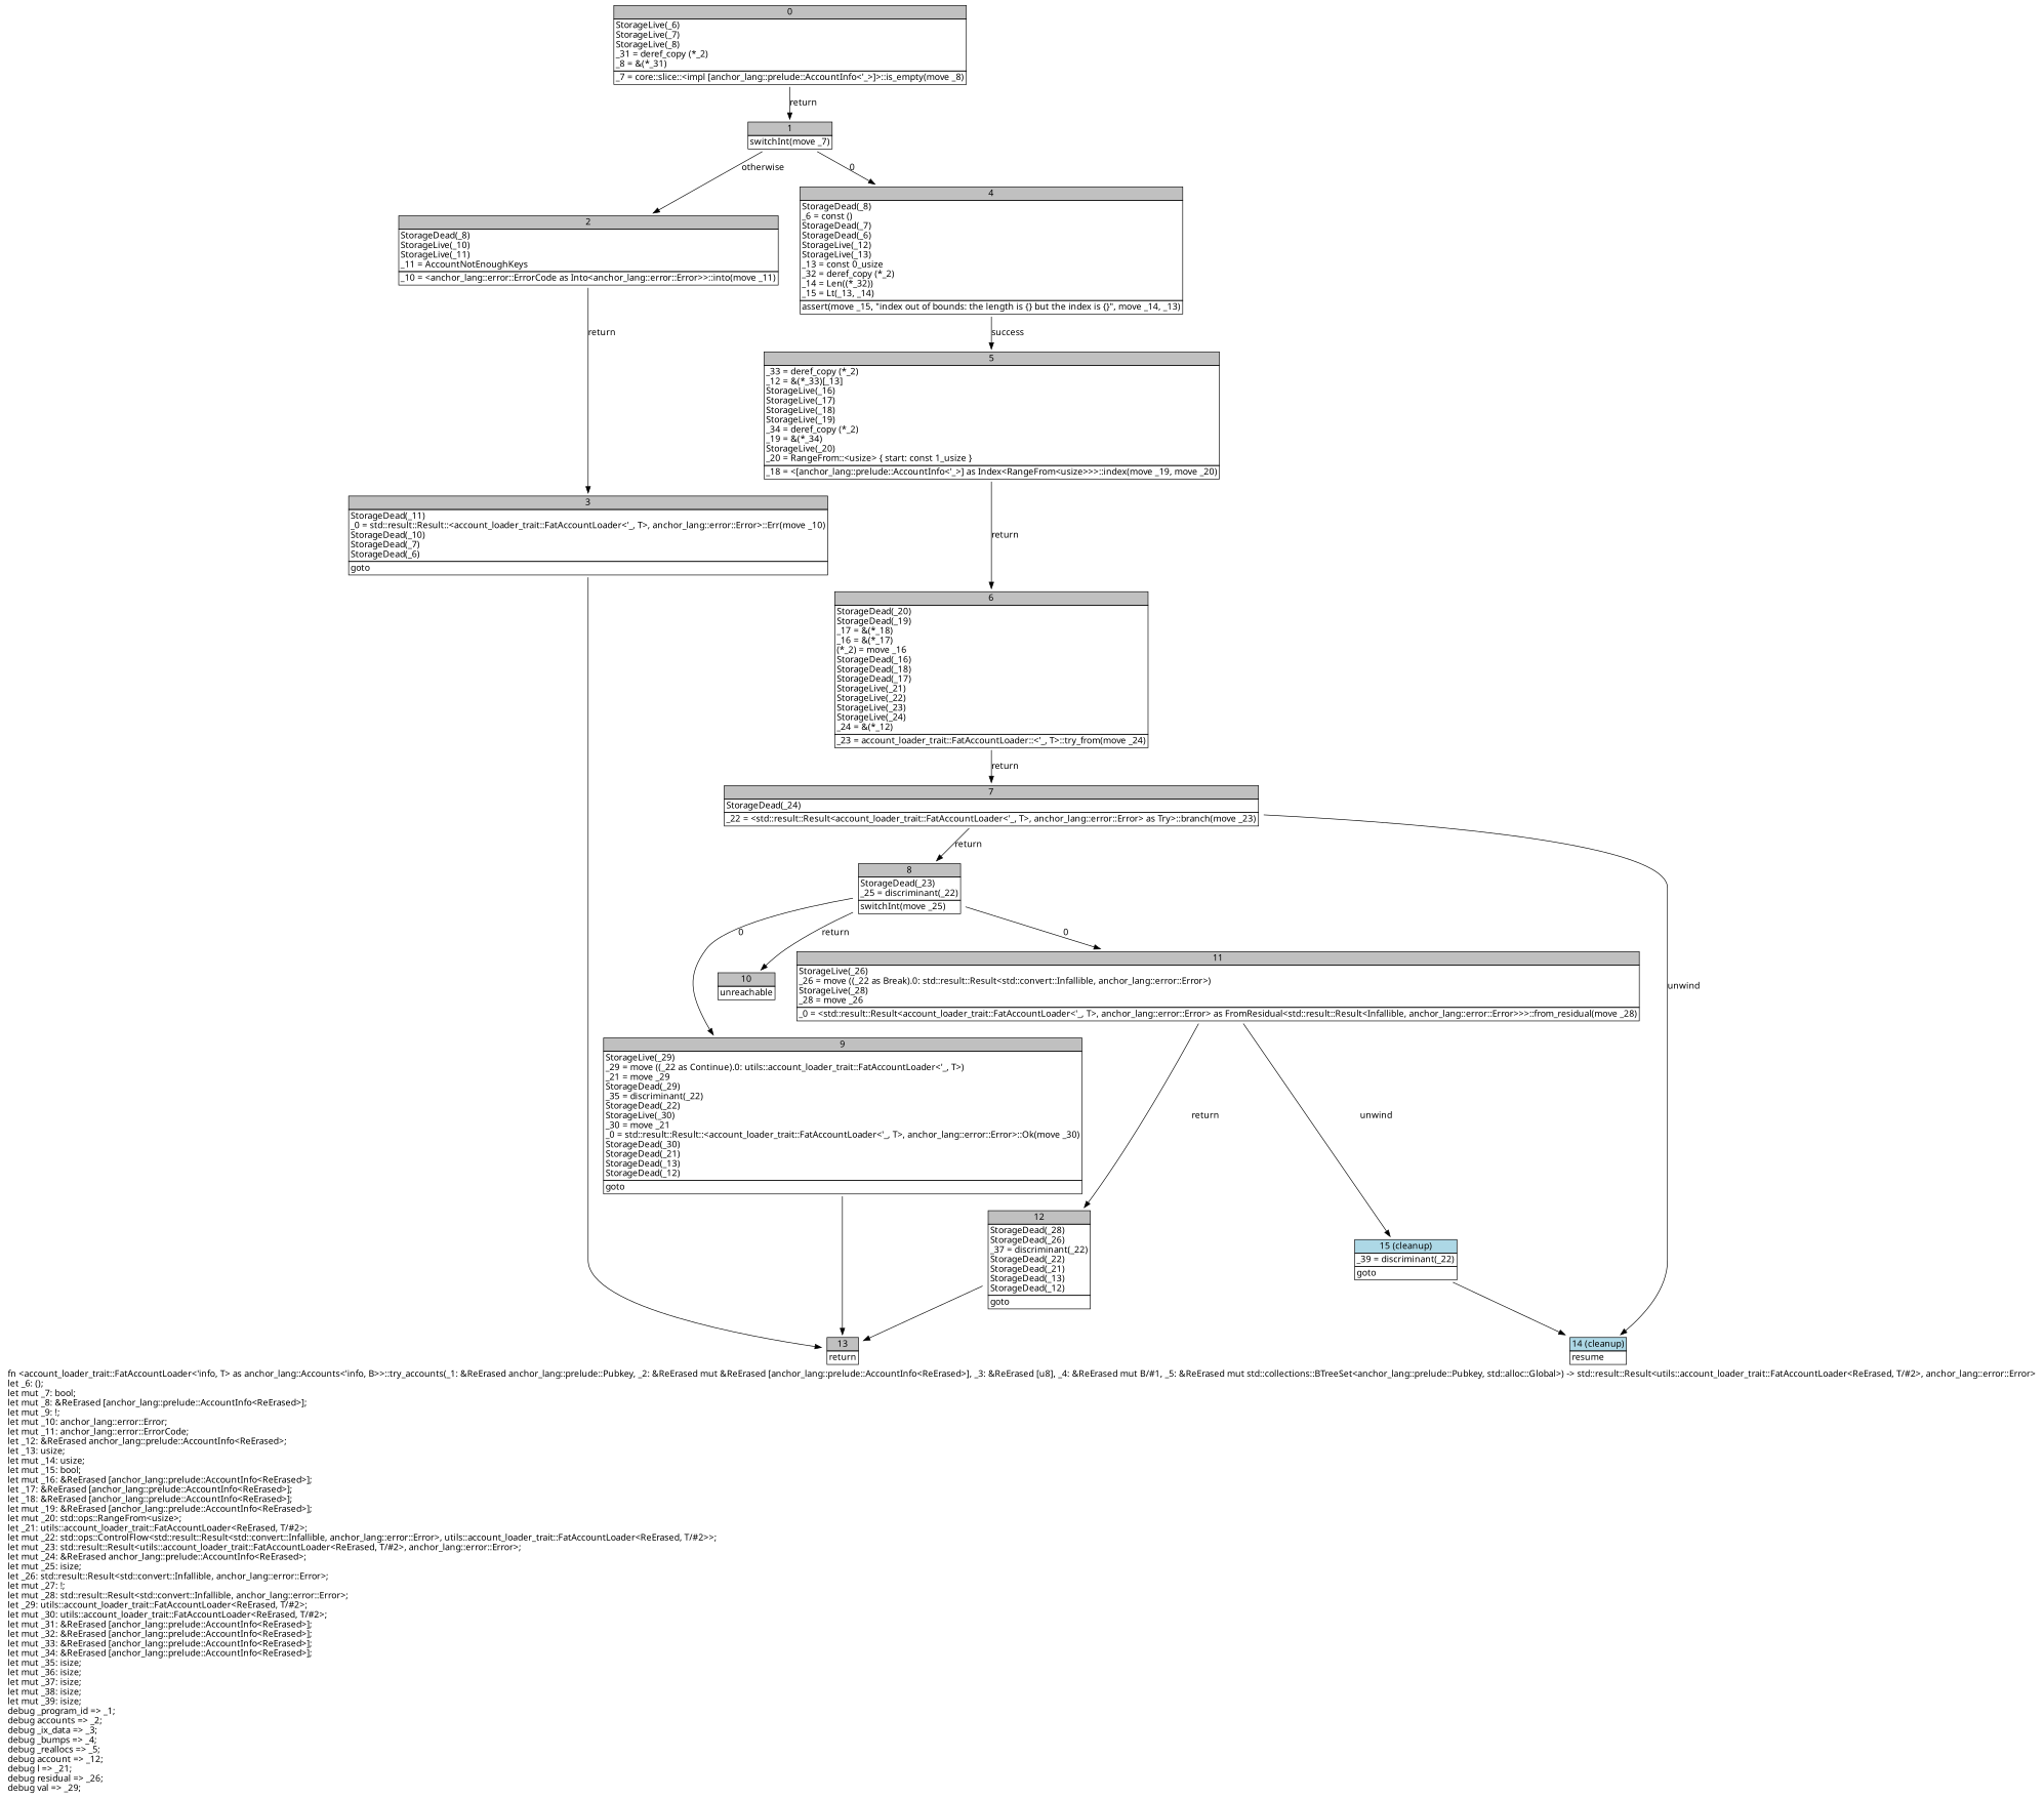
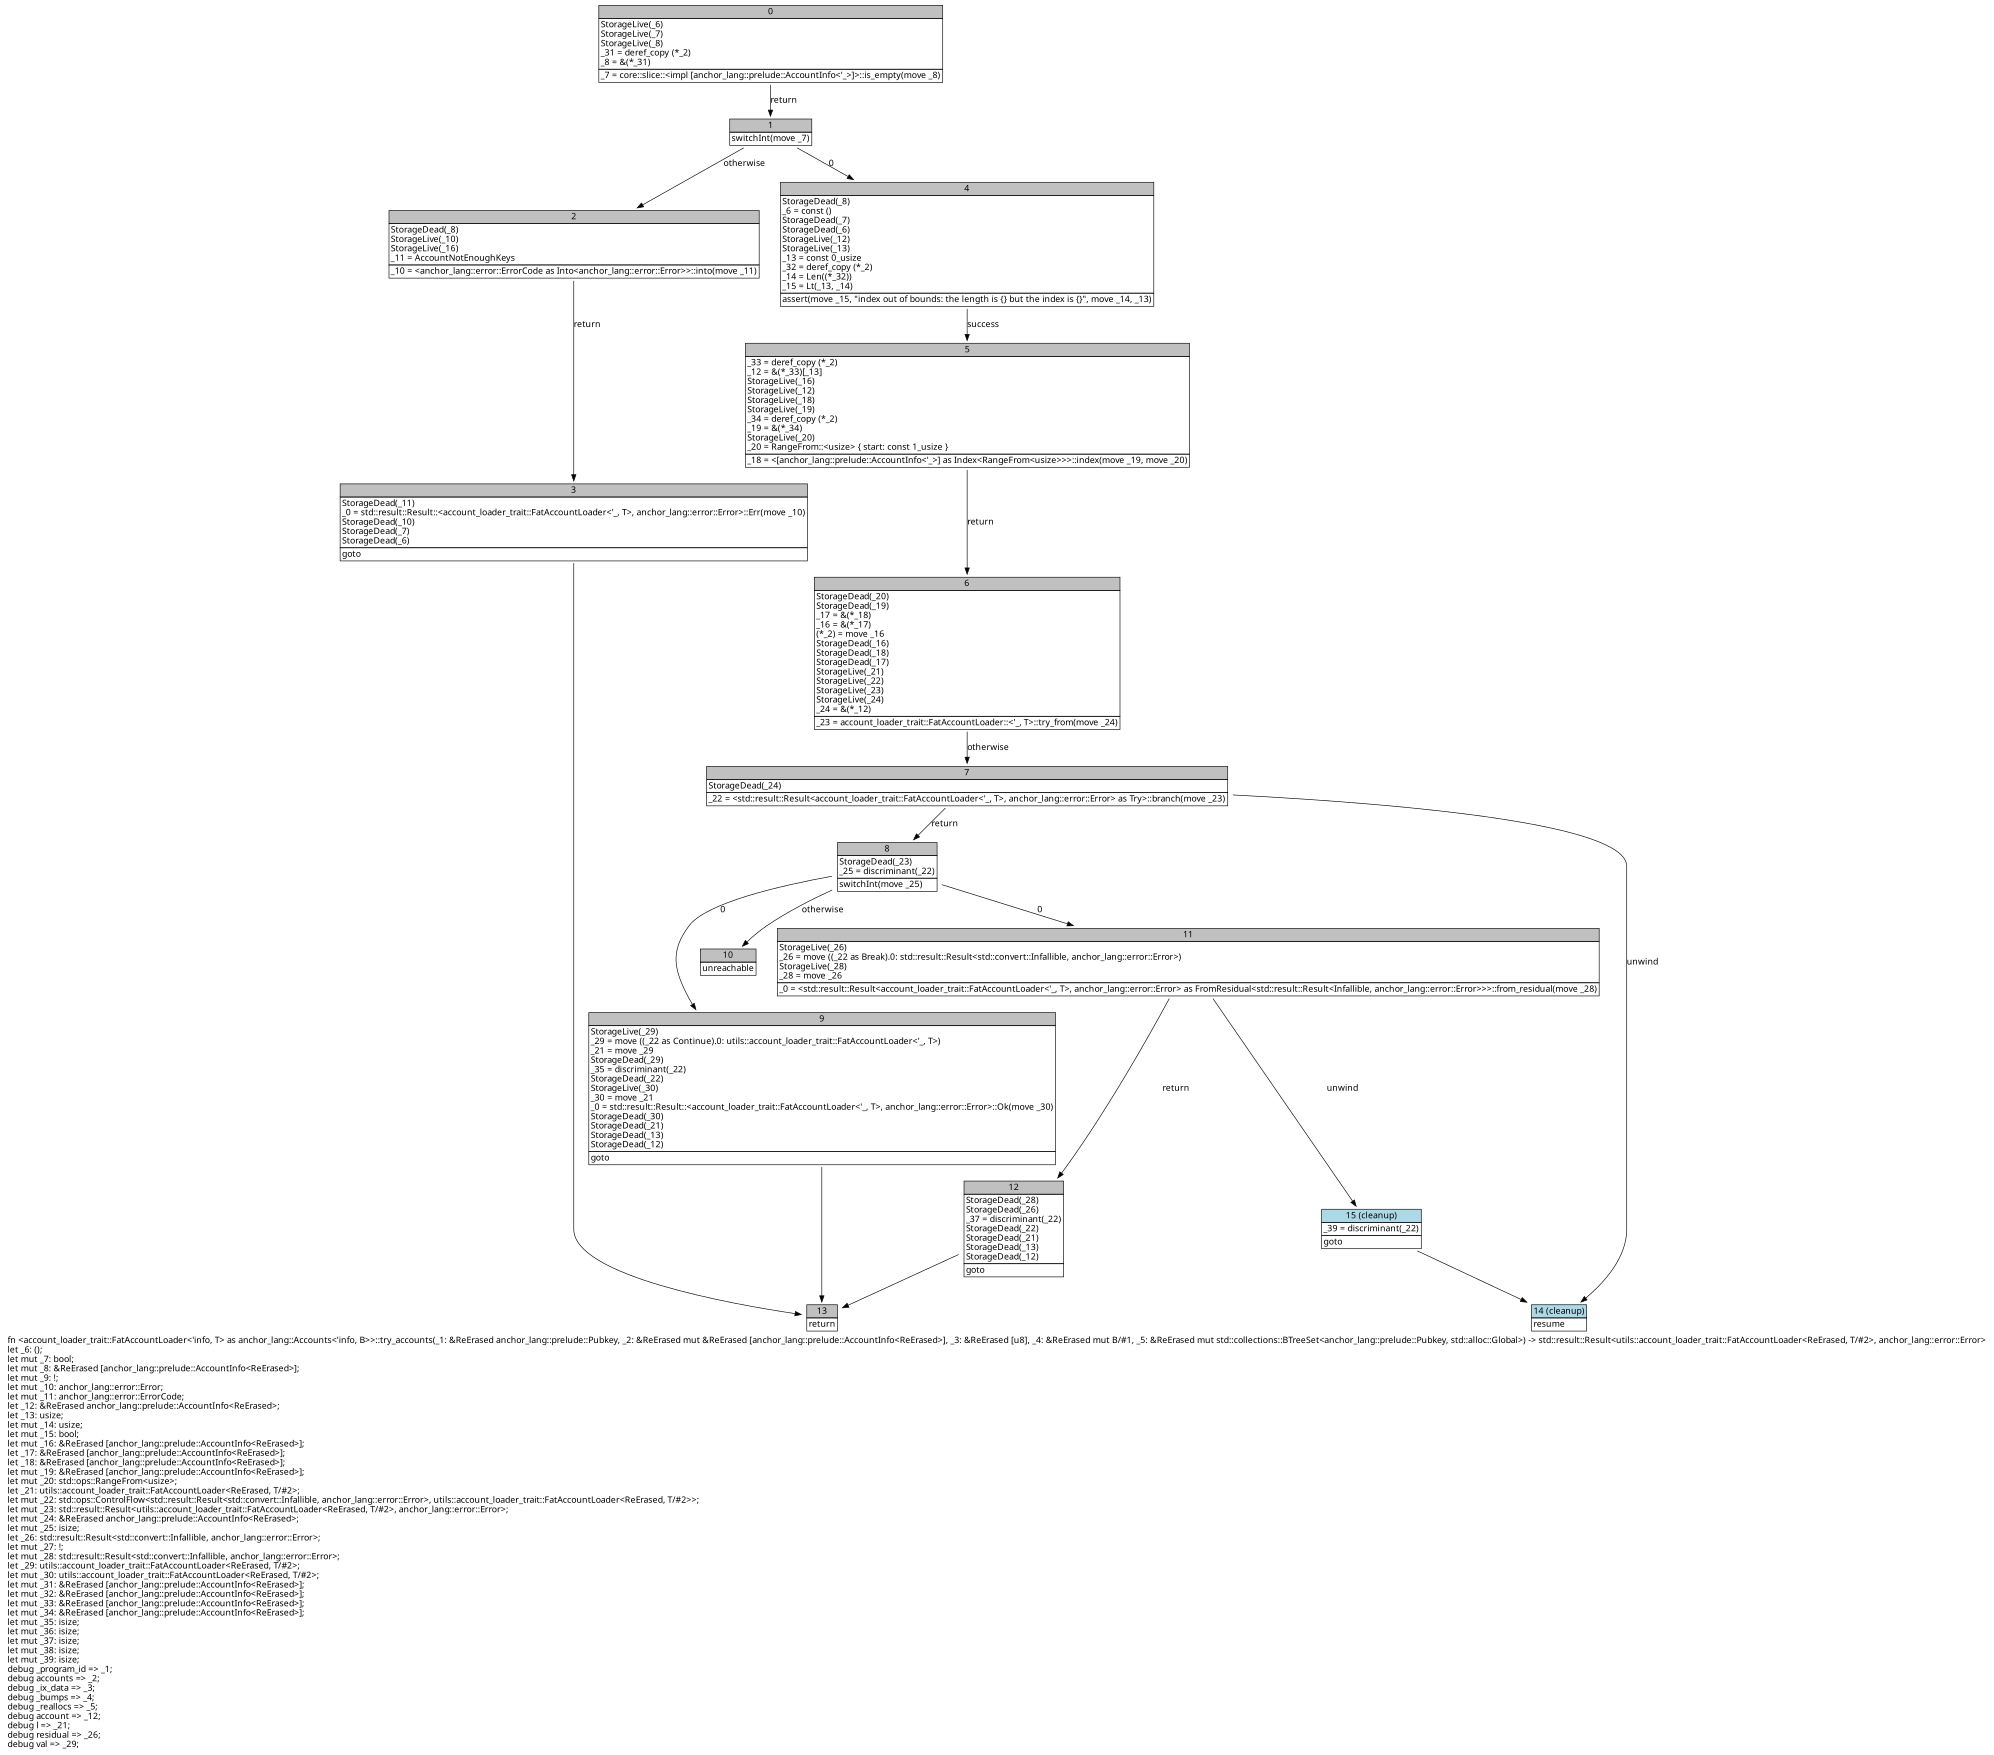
  digraph {
    fontname="Noto Sans"
    label=<fn &lt;account_loader_trait::FatAccountLoader&lt;'info, T&gt; as anchor_lang::Accounts&lt;'info, B&gt;&gt;::try_accounts(_1: &amp;ReErased anchor_lang::prelude::Pubkey, _2: &amp;ReErased mut &amp;ReErased [anchor_lang::prelude::AccountInfo&lt;ReErased&gt;], _3: &amp;ReErased [u8], _4: &amp;ReErased mut B/#1, _5: &amp;ReErased mut std::collections::BTreeSet&lt;anchor_lang::prelude::Pubkey, std::alloc::Global&gt;) -&gt; std::result::Result&lt;utils::account_loader_trait::FatAccountLoader&lt;ReErased, T/#2&gt;, anchor_lang::error::Error&gt;<br align="left"/>let _6: ();<br align="left"/>let mut _7: bool;<br align="left"/>let mut _8: &amp;ReErased [anchor_lang::prelude::AccountInfo&lt;ReErased&gt;];<br align="left"/>let mut _9: !;<br align="left"/>let mut _10: anchor_lang::error::Error;<br align="left"/>let mut _11: anchor_lang::error::ErrorCode;<br align="left"/>let _12: &amp;ReErased anchor_lang::prelude::AccountInfo&lt;ReErased&gt;;<br align="left"/>let _13: usize;<br align="left"/>let mut _14: usize;<br align="left"/>let mut _15: bool;<br align="left"/>let mut _16: &amp;ReErased [anchor_lang::prelude::AccountInfo&lt;ReErased&gt;];<br align="left"/>let _17: &amp;ReErased [anchor_lang::prelude::AccountInfo&lt;ReErased&gt;];<br align="left"/>let _18: &amp;ReErased [anchor_lang::prelude::AccountInfo&lt;ReErased&gt;];<br align="left"/>let mut _19: &amp;ReErased [anchor_lang::prelude::AccountInfo&lt;ReErased&gt;];<br align="left"/>let mut _20: std::ops::RangeFrom&lt;usize&gt;;<br align="left"/>let _21: utils::account_loader_trait::FatAccountLoader&lt;ReErased, T/#2&gt;;<br align="left"/>let mut _22: std::ops::ControlFlow&lt;std::result::Result&lt;std::convert::Infallible, anchor_lang::error::Error&gt;, utils::account_loader_trait::FatAccountLoader&lt;ReErased, T/#2&gt;&gt;;<br align="left"/>let mut _23: std::result::Result&lt;utils::account_loader_trait::FatAccountLoader&lt;ReErased, T/#2&gt;, anchor_lang::error::Error&gt;;<br align="left"/>let mut _24: &amp;ReErased anchor_lang::prelude::AccountInfo&lt;ReErased&gt;;<br align="left"/>let mut _25: isize;<br align="left"/>let _26: std::result::Result&lt;std::convert::Infallible, anchor_lang::error::Error&gt;;<br align="left"/>let mut _27: !;<br align="left"/>let mut _28: std::result::Result&lt;std::convert::Infallible, anchor_lang::error::Error&gt;;<br align="left"/>let _29: utils::account_loader_trait::FatAccountLoader&lt;ReErased, T/#2&gt;;<br align="left"/>let mut _30: utils::account_loader_trait::FatAccountLoader&lt;ReErased, T/#2&gt;;<br align="left"/>let mut _31: &amp;ReErased [anchor_lang::prelude::AccountInfo&lt;ReErased&gt;];<br align="left"/>let mut _32: &amp;ReErased [anchor_lang::prelude::AccountInfo&lt;ReErased&gt;];<br align="left"/>let mut _33: &amp;ReErased [anchor_lang::prelude::AccountInfo&lt;ReErased&gt;];<br align="left"/>let mut _34: &amp;ReErased [anchor_lang::prelude::AccountInfo&lt;ReErased&gt;];<br align="left"/>let mut _35: isize;<br align="left"/>let mut _36: isize;<br align="left"/>let mut _37: isize;<br align="left"/>let mut _38: isize;<br align="left"/>let mut _39: isize;<br align="left"/>debug _program_id =&gt; _1;<br align="left"/>debug accounts =&gt; _2;<br align="left"/>debug _ix_data =&gt; _3;<br align="left"/>debug _bumps =&gt; _4;<br align="left"/>debug _reallocs =&gt; _5;<br align="left"/>debug account =&gt; _12;<br align="left"/>debug l =&gt; _21;<br align="left"/>debug residual =&gt; _26;<br align="left"/>debug val =&gt; _29;<br align="left"/>>
    node [fontname="Noto Sans" shape=none]
    edge [fontname="Noto Sans"]
    n1 [label=<<table border="0" cellborder="1" cellspacing="0"><tr><td bgcolor="gray" align="center" colspan="1">0</td></tr><tr><td align="left" balign="left">StorageLive(_6)<br/>StorageLive(_7)<br/>StorageLive(_8)<br/>_31 = deref_copy (*_2)<br/>_8 = &amp;(*_31)<br/></td></tr><tr><td align="left">_7 = core::slice::&lt;impl [anchor_lang::prelude::AccountInfo&lt;'_&gt;]&gt;::is_empty(move _8)</td></tr></table>>]
    n2 [label=<<table border="0" cellborder="1" cellspacing="0"><tr><td bgcolor="gray" align="center" colspan="1">1</td></tr><tr><td align="left">switchInt(move _7)</td></tr></table>>]
-   n3 [label=<<table border="0" cellborder="1" cellspacing="0"><tr><td bgcolor="gray" align="center" colspan="1">2</td></tr><tr><td align="left" balign="left">StorageDead(_8)<br/>StorageLive(_10)<br/>StorageLive(_11)<br/>_11 = AccountNotEnoughKeys<br/></td></tr><tr><td align="left">_10 = &lt;anchor_lang::error::ErrorCode as Into&lt;anchor_lang::error::Error&gt;&gt;::into(move _11)</td></tr></table>>]
+   n3 [label=<<table border="0" cellborder="1" cellspacing="0"><tr><td bgcolor="gray" align="center" colspan="1">2</td></tr><tr><td align="left" balign="left">StorageDead(_8)<br/>StorageLive(_10)<br/>StorageLive(_16)<br/>_11 = AccountNotEnoughKeys<br/></td></tr><tr><td align="left">_10 = &lt;anchor_lang::error::ErrorCode as Into&lt;anchor_lang::error::Error&gt;&gt;::into(move _11)</td></tr></table>>]
    n4 [label=<<table border="0" cellborder="1" cellspacing="0"><tr><td bgcolor="gray" align="center" colspan="1">4</td></tr><tr><td align="left" balign="left">StorageDead(_8)<br/>_6 = const ()<br/>StorageDead(_7)<br/>StorageDead(_6)<br/>StorageLive(_12)<br/>StorageLive(_13)<br/>_13 = const 0_usize<br/>_32 = deref_copy (*_2)<br/>_14 = Len((*_32))<br/>_15 = Lt(_13, _14)<br/></td></tr><tr><td align="left">assert(move _15, &quot;index out of bounds: the length is {} but the index is {}&quot;, move _14, _13)</td></tr></table>>]
    n5 [label=<<table border="0" cellborder="1" cellspacing="0"><tr><td bgcolor="gray" align="center" colspan="1">3</td></tr><tr><td align="left" balign="left">StorageDead(_11)<br/>_0 = std::result::Result::&lt;account_loader_trait::FatAccountLoader&lt;'_, T&gt;, anchor_lang::error::Error&gt;::Err(move _10)<br/>StorageDead(_10)<br/>StorageDead(_7)<br/>StorageDead(_6)<br/></td></tr><tr><td align="left">goto</td></tr></table>>]
-   n6 [label=<<table border="0" cellborder="1" cellspacing="0"><tr><td bgcolor="gray" align="center" colspan="1">5</td></tr><tr><td align="left" balign="left">_33 = deref_copy (*_2)<br/>_12 = &amp;(*_33)[_13]<br/>StorageLive(_16)<br/>StorageLive(_17)<br/>StorageLive(_18)<br/>StorageLive(_19)<br/>_34 = deref_copy (*_2)<br/>_19 = &amp;(*_34)<br/>StorageLive(_20)<br/>_20 = RangeFrom::&lt;usize&gt; { start: const 1_usize }<br/></td></tr><tr><td align="left">_18 = &lt;[anchor_lang::prelude::AccountInfo&lt;'_&gt;] as Index&lt;RangeFrom&lt;usize&gt;&gt;&gt;::index(move _19, move _20)</td></tr></table>>]
+   n6 [label=<<table border="0" cellborder="1" cellspacing="0"><tr><td bgcolor="gray" align="center" colspan="1">5</td></tr><tr><td align="left" balign="left">_33 = deref_copy (*_2)<br/>_12 = &amp;(*_33)[_13]<br/>StorageLive(_16)<br/>StorageLive(_12)<br/>StorageLive(_18)<br/>StorageLive(_19)<br/>_34 = deref_copy (*_2)<br/>_19 = &amp;(*_34)<br/>StorageLive(_20)<br/>_20 = RangeFrom::&lt;usize&gt; { start: const 1_usize }<br/></td></tr><tr><td align="left">_18 = &lt;[anchor_lang::prelude::AccountInfo&lt;'_&gt;] as Index&lt;RangeFrom&lt;usize&gt;&gt;&gt;::index(move _19, move _20)</td></tr></table>>]
    n7 [label=<<table border="0" cellborder="1" cellspacing="0"><tr><td bgcolor="gray" align="center" colspan="1">13</td></tr><tr><td align="left">return</td></tr></table>>]
    n8 [label=<<table border="0" cellborder="1" cellspacing="0"><tr><td bgcolor="gray" align="center" colspan="1">6</td></tr><tr><td align="left" balign="left">StorageDead(_20)<br/>StorageDead(_19)<br/>_17 = &amp;(*_18)<br/>_16 = &amp;(*_17)<br/>(*_2) = move _16<br/>StorageDead(_16)<br/>StorageDead(_18)<br/>StorageDead(_17)<br/>StorageLive(_21)<br/>StorageLive(_22)<br/>StorageLive(_23)<br/>StorageLive(_24)<br/>_24 = &amp;(*_12)<br/></td></tr><tr><td align="left">_23 = account_loader_trait::FatAccountLoader::&lt;'_, T&gt;::try_from(move _24)</td></tr></table>>]
    n9 [label=<<table border="0" cellborder="1" cellspacing="0"><tr><td bgcolor="gray" align="center" colspan="1">7</td></tr><tr><td align="left" balign="left">StorageDead(_24)<br/></td></tr><tr><td align="left">_22 = &lt;std::result::Result&lt;account_loader_trait::FatAccountLoader&lt;'_, T&gt;, anchor_lang::error::Error&gt; as Try&gt;::branch(move _23)</td></tr></table>>]
    n10 [label=<<table border="0" cellborder="1" cellspacing="0"><tr><td bgcolor="gray" align="center" colspan="1">8</td></tr><tr><td align="left" balign="left">StorageDead(_23)<br/>_25 = discriminant(_22)<br/></td></tr><tr><td align="left">switchInt(move _25)</td></tr></table>>]
    n11 [label=<<table border="0" cellborder="1" cellspacing="0"><tr><td bgcolor="lightblue" align="center" colspan="1">14 (cleanup)</td></tr><tr><td align="left">resume</td></tr></table>>]
    n12 [label=<<table border="0" cellborder="1" cellspacing="0"><tr><td bgcolor="gray" align="center" colspan="1">9</td></tr><tr><td align="left" balign="left">StorageLive(_29)<br/>_29 = move ((_22 as Continue).0: utils::account_loader_trait::FatAccountLoader&lt;'_, T&gt;)<br/>_21 = move _29<br/>StorageDead(_29)<br/>_35 = discriminant(_22)<br/>StorageDead(_22)<br/>StorageLive(_30)<br/>_30 = move _21<br/>_0 = std::result::Result::&lt;account_loader_trait::FatAccountLoader&lt;'_, T&gt;, anchor_lang::error::Error&gt;::Ok(move _30)<br/>StorageDead(_30)<br/>StorageDead(_21)<br/>StorageDead(_13)<br/>StorageDead(_12)<br/></td></tr><tr><td align="left">goto</td></tr></table>>]
    n13 [label=<<table border="0" cellborder="1" cellspacing="0"><tr><td bgcolor="gray" align="center" colspan="1">10</td></tr><tr><td align="left">unreachable</td></tr></table>>]
    n14 [label=<<table border="0" cellborder="1" cellspacing="0"><tr><td bgcolor="gray" align="center" colspan="1">11</td></tr><tr><td align="left" balign="left">StorageLive(_26)<br/>_26 = move ((_22 as Break).0: std::result::Result&lt;std::convert::Infallible, anchor_lang::error::Error&gt;)<br/>StorageLive(_28)<br/>_28 = move _26<br/></td></tr><tr><td align="left">_0 = &lt;std::result::Result&lt;account_loader_trait::FatAccountLoader&lt;'_, T&gt;, anchor_lang::error::Error&gt; as FromResidual&lt;std::result::Result&lt;Infallible, anchor_lang::error::Error&gt;&gt;&gt;::from_residual(move _28)</td></tr></table>>]
    n15 [label=<<table border="0" cellborder="1" cellspacing="0"><tr><td bgcolor="gray" align="center" colspan="1">12</td></tr><tr><td align="left" balign="left">StorageDead(_28)<br/>StorageDead(_26)<br/>_37 = discriminant(_22)<br/>StorageDead(_22)<br/>StorageDead(_21)<br/>StorageDead(_13)<br/>StorageDead(_12)<br/></td></tr><tr><td align="left">goto</td></tr></table>>]
    n16 [label=<<table border="0" cellborder="1" cellspacing="0"><tr><td bgcolor="lightblue" align="center" colspan="1">15 (cleanup)</td></tr><tr><td align="left" balign="left">_39 = discriminant(_22)<br/></td></tr><tr><td align="left">goto</td></tr></table>>]
    n1 -> n2 [label=return]
    n2 -> n3 [label=otherwise]
    n2 -> n4 [label=0]
    n3 -> n5 [label=return]
    n4 -> n6 [label=success]
    n5 -> n7
    n6 -> n8 [label=return]
-   n8 -> n9 [label=return]
+   n8 -> n9 [label=otherwise]
    n9 -> n10 [label=return]
    n9 -> n11 [label=unwind]
    n10 -> n12 [label=0]
-   n10 -> n13 [label=return]
+   n10 -> n13 [label=otherwise]
    n10 -> n14 [label=0]
    n12 -> n7
    n14 -> n15 [label=return]
    n14 -> n16 [label=unwind]
    n15 -> n7
    n16 -> n11
  }
